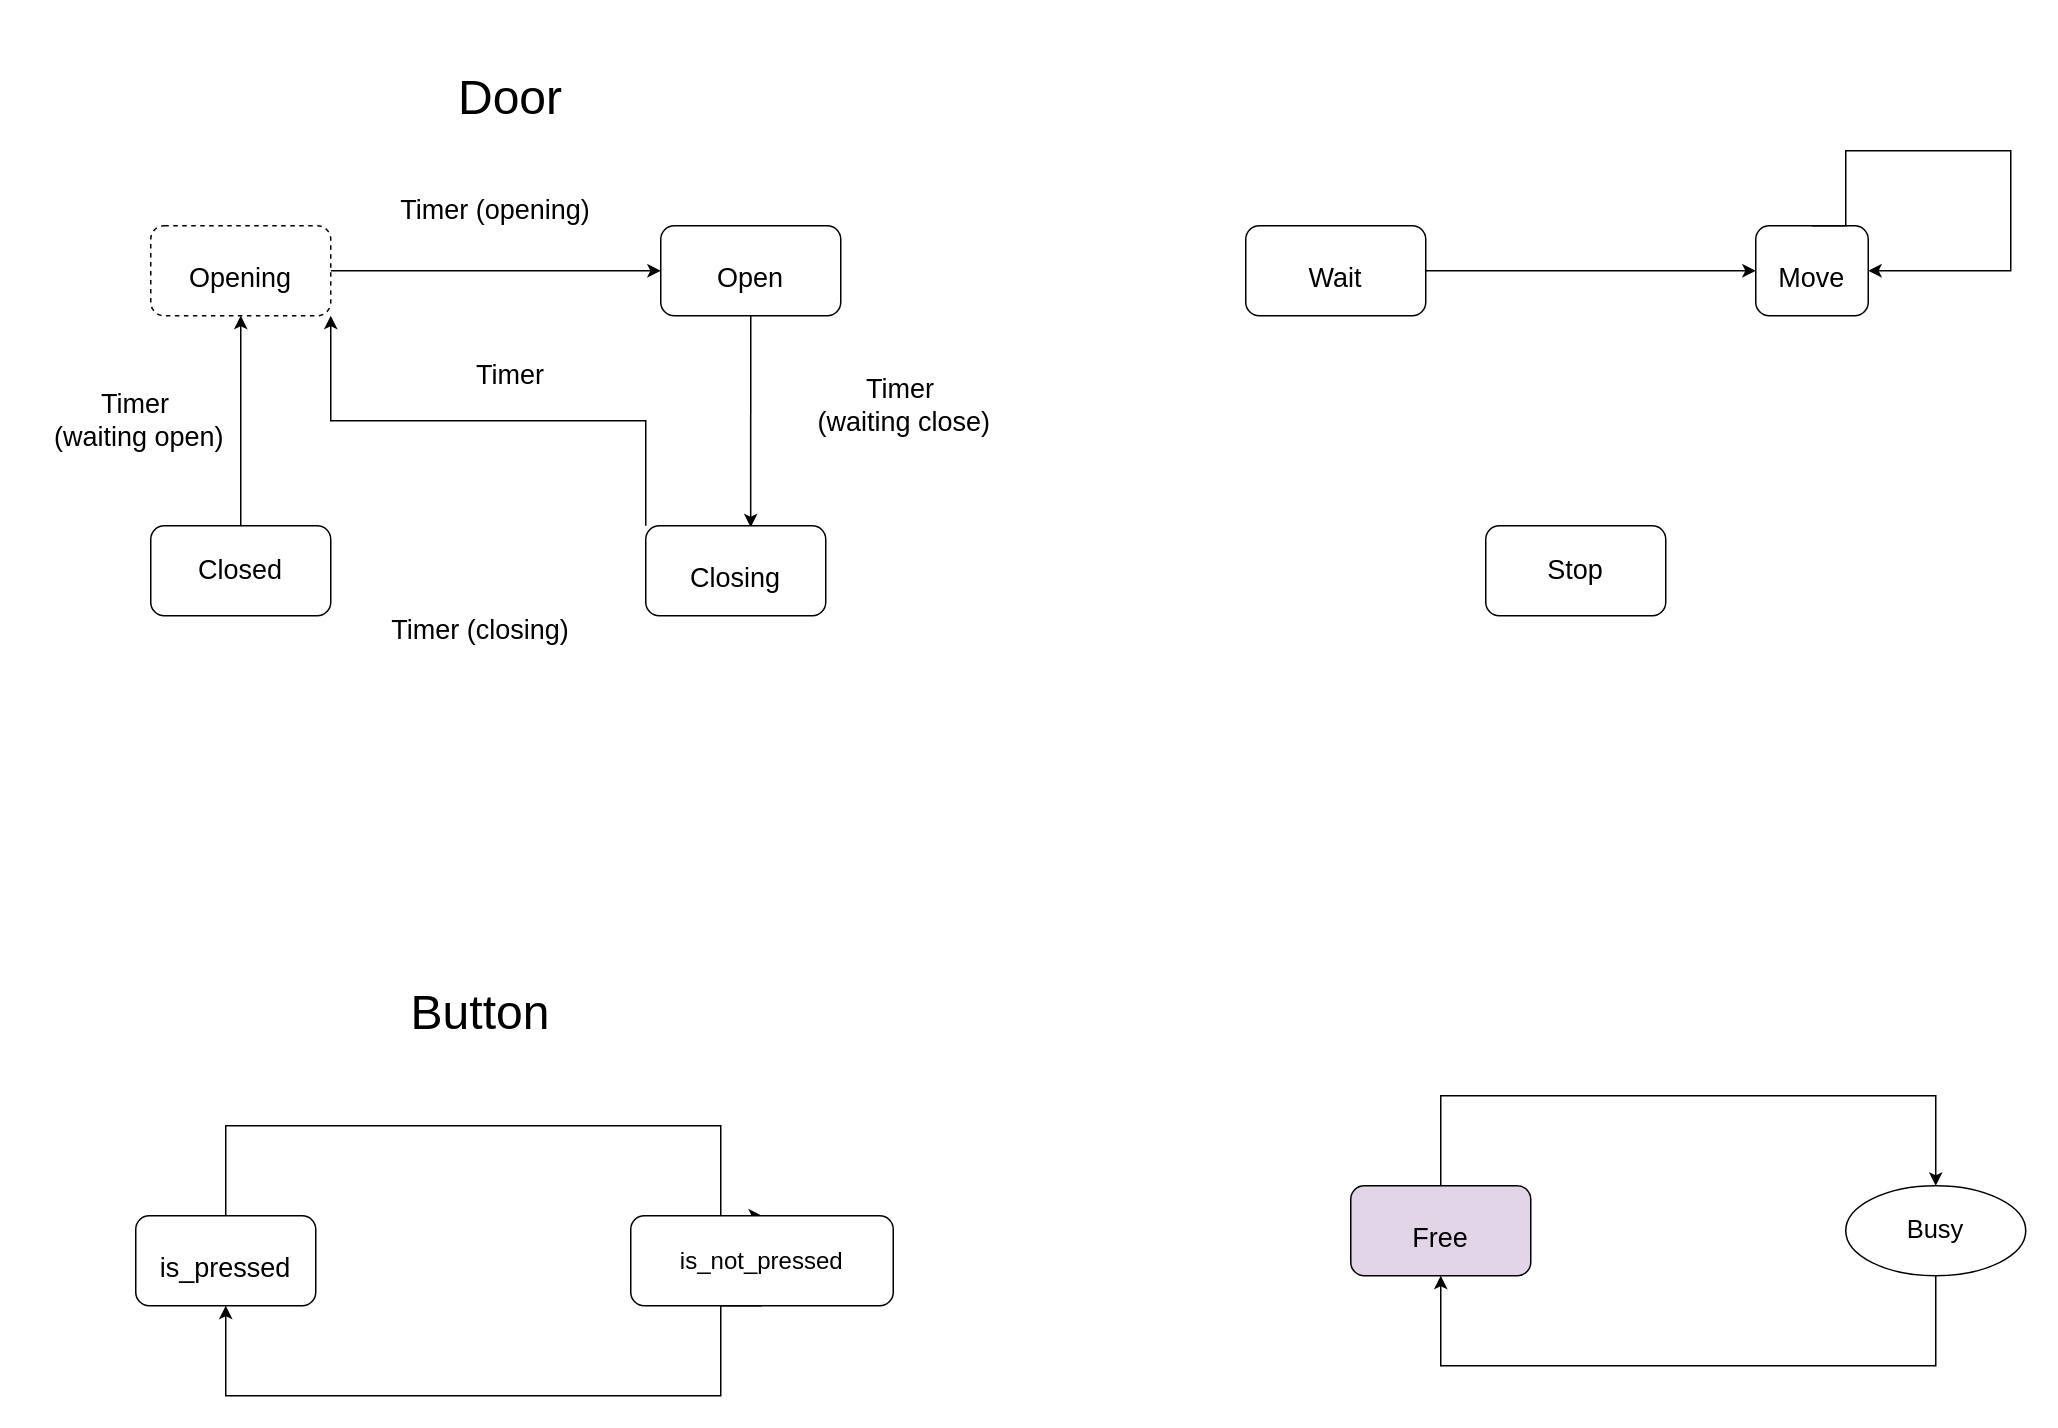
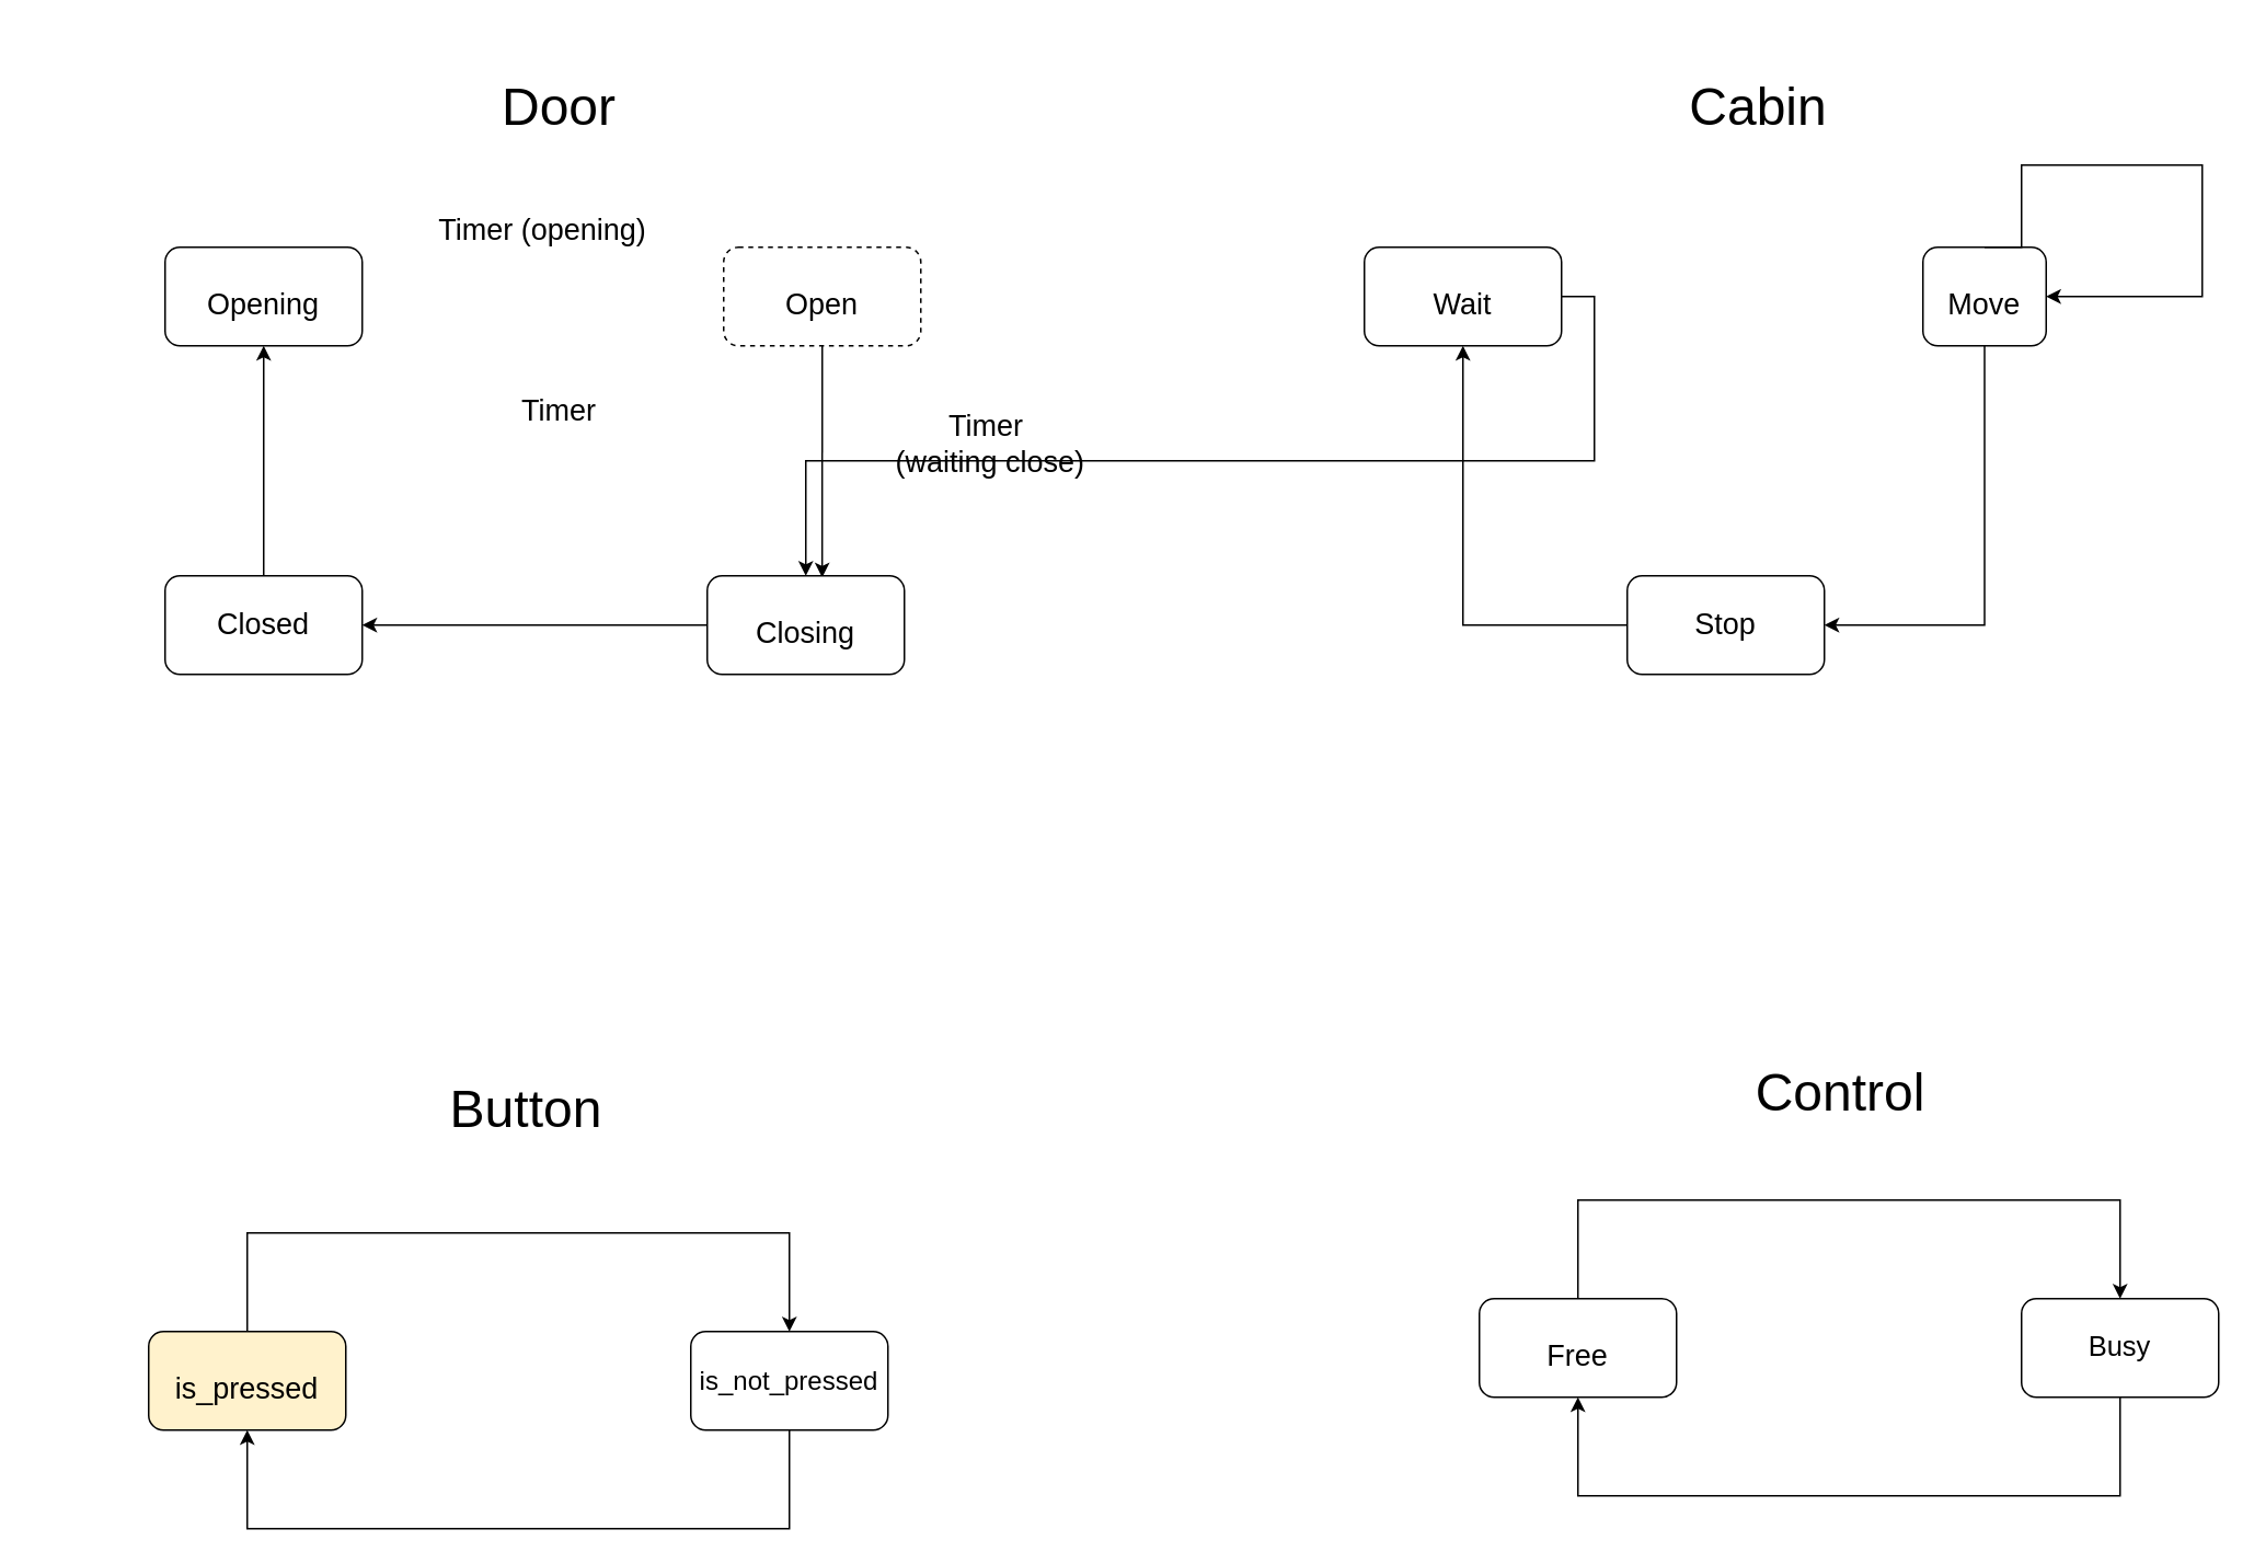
  <mxCell id="0" />
  <mxCell id="1" parent="0" />
  <mxCell id="2" value="&lt;font style=&quot;font-size: 32px;&quot;&gt;Door&lt;/font&gt;" style="text;html=1;strokeColor=none;fillColor=none;align=center;verticalAlign=middle;whiteSpace=wrap;rounded=0;fontSize=32;" parent="1" vertex="1"><mxGeometry x="270" width="140" height="90" as="geometry" y="20" /></mxCell>
- <mxCell id="3" style="edgeStyle=orthogonalEdgeStyle;rounded=0;orthogonalLoop=1;jettySize=auto;html=1;exitX=1;exitY=0.5;exitDx=0;exitDy=0;entryX=0;entryY=0.5;entryDx=0;entryDy=0;fontSize=16;" parent="1" source="4" target="8" edge="1"><mxGeometry relative="1" as="geometry" /></mxCell>
- <mxCell id="4" value="&lt;font style=&quot;font-size: 18px&quot;&gt;Opening&lt;/font&gt;" style="rounded=1;whiteSpace=wrap;html=1;fontSize=32;dashed=1;" parent="1" vertex="1"><mxGeometry x="100" y="150" width="120" height="60" as="geometry" /></mxCell>
+ <mxCell id="4" value="&lt;font style=&quot;font-size: 18px&quot;&gt;Opening&lt;/font&gt;" style="rounded=1;whiteSpace=wrap;html=1;fontSize=32;" parent="1" vertex="1"><mxGeometry x="100" y="150" width="120" height="60" as="geometry" /></mxCell>
  <mxCell id="5" style="edgeStyle=orthogonalEdgeStyle;rounded=0;orthogonalLoop=1;jettySize=auto;html=1;exitX=0.5;exitY=0;exitDx=0;exitDy=0;entryX=0.5;entryY=1;entryDx=0;entryDy=0;fontSize=16;" parent="1" source="6" target="4" edge="1"><mxGeometry relative="1" as="geometry" /></mxCell>
  <mxCell id="6" value="&lt;font style=&quot;font-size: 18px&quot;&gt;Closed&lt;/font&gt;" style="rounded=1;whiteSpace=wrap;html=1;fontSize=16;" parent="1" vertex="1"><mxGeometry x="100" y="350" width="120" height="60" as="geometry" /></mxCell>
  <mxCell id="7" style="edgeStyle=orthogonalEdgeStyle;rounded=0;orthogonalLoop=1;jettySize=auto;html=1;exitX=0.5;exitY=1;exitDx=0;exitDy=0;entryX=0.583;entryY=0.017;entryDx=0;entryDy=0;entryPerimeter=0;fontSize=16;" parent="1" source="8" target="11" edge="1"><mxGeometry relative="1" as="geometry" /></mxCell>
- <mxCell id="8" value="&lt;font style=&quot;font-size: 18px&quot;&gt;Open&lt;/font&gt;" style="rounded=1;whiteSpace=wrap;html=1;fontSize=32;" parent="1" vertex="1"><mxGeometry x="440" y="150" width="120" height="60" as="geometry" /></mxCell>
- <mxCell id="10" style="edgeStyle=orthogonalEdgeStyle;rounded=0;orthogonalLoop=1;jettySize=auto;html=1;exitX=0;exitY=0;exitDx=0;exitDy=0;fontSize=16;entryX=1;entryY=1;entryDx=0;entryDy=0;" parent="1" source="11" target="4" edge="1"><mxGeometry relative="1" as="geometry"><mxPoint x="220" y="230" as="targetPoint" /></mxGeometry></mxCell>
+ <mxCell id="8" value="&lt;font style=&quot;font-size: 18px&quot;&gt;Open&lt;/font&gt;" style="rounded=1;whiteSpace=wrap;html=1;fontSize=32;dashed=1;" parent="1" vertex="1"><mxGeometry x="440" y="150" width="120" height="60" as="geometry" /></mxCell>
+ <mxCell id="9" style="edgeStyle=orthogonalEdgeStyle;rounded=0;orthogonalLoop=1;jettySize=auto;html=1;exitX=0;exitY=0.5;exitDx=0;exitDy=0;entryX=1;entryY=0.5;entryDx=0;entryDy=0;fontSize=16;" parent="1" source="11" target="6" edge="1"><mxGeometry relative="1" as="geometry" /></mxCell>
  <mxCell id="11" value="&lt;font style=&quot;font-size: 18px&quot;&gt;Closing&lt;/font&gt;" style="rounded=1;whiteSpace=wrap;html=1;fontSize=32;" parent="1" vertex="1"><mxGeometry x="430" y="350" width="120" height="60" as="geometry" /></mxCell>
  <mxCell id="12" value="&lt;font style=&quot;font-size: 18px&quot;&gt;Timer (opening)&lt;/font&gt;" style="text;html=1;strokeColor=none;fillColor=none;align=center;verticalAlign=middle;whiteSpace=wrap;rounded=0;fontSize=16;" parent="1" vertex="1"><mxGeometry x="260" y="130" width="140" height="20" as="geometry" /></mxCell>
  <mxCell id="13" value="&lt;font style=&quot;font-size: 18px&quot;&gt;Timer&lt;br&gt;&amp;nbsp;(waiting close)&lt;/font&gt;" style="text;html=1;strokeColor=none;fillColor=none;align=center;verticalAlign=middle;whiteSpace=wrap;rounded=0;fontSize=16;" parent="1" vertex="1"><mxGeometry x="530" y="260" width="140" height="20" as="geometry" /></mxCell>
- <mxCell id="14" value="&lt;font style=&quot;font-size: 18px&quot;&gt;Timer (closing)&lt;/font&gt;" style="text;html=1;strokeColor=none;fillColor=none;align=center;verticalAlign=middle;whiteSpace=wrap;rounded=0;fontSize=16;" parent="1" vertex="1"><mxGeometry x="250" y="410" width="140" height="20" as="geometry" /></mxCell>
- <mxCell id="15" value="&lt;font style=&quot;font-size: 18px&quot;&gt;Timer&lt;br&gt;&amp;nbsp;(waiting open)&lt;/font&gt;" style="text;html=1;strokeColor=none;fillColor=none;align=center;verticalAlign=middle;whiteSpace=wrap;rounded=0;fontSize=16;" parent="1" vertex="1"><mxGeometry y="270" width="140" height="20" as="geometry" x="20" /></mxCell>
  <mxCell id="16" value="&lt;font style=&quot;font-size: 18px&quot;&gt;Timer&lt;br&gt;&lt;/font&gt;" style="text;html=1;strokeColor=none;fillColor=none;align=center;verticalAlign=middle;whiteSpace=wrap;rounded=0;fontSize=16;" parent="1" vertex="1"><mxGeometry x="270" y="240" width="140" height="20" as="geometry" /></mxCell>
- <mxCell id="18" style="edgeStyle=orthogonalEdgeStyle;rounded=0;orthogonalLoop=1;jettySize=auto;html=1;exitX=1;exitY=0.5;exitDx=0;exitDy=0;entryX=0;entryY=0.5;entryDx=0;entryDy=0;fontSize=16;" parent="1" source="19" target="23" edge="1"><mxGeometry relative="1" as="geometry" /></mxCell>
+ <mxCell id="17" value="&lt;font style=&quot;font-size: 32px&quot;&gt;Cabin&lt;/font&gt;" style="text;html=1;strokeColor=none;fillColor=none;align=center;verticalAlign=middle;whiteSpace=wrap;rounded=0;fontSize=32;" parent="1" vertex="1"><mxGeometry x="1000" width="140" height="90" as="geometry" y="20" /></mxCell>
+ <mxCell id="18" style="edgeStyle=orthogonalEdgeStyle;rounded=0;orthogonalLoop=1;jettySize=auto;html=1;exitX=1;exitY=0.5;exitDx=0;exitDy=0;fontSize=16;" parent="1" source="19" target="11" edge="1"><mxGeometry relative="1" as="geometry" /></mxCell>
  <mxCell id="19" value="&lt;span style=&quot;font-size: 18px&quot;&gt;Wait&lt;/span&gt;" style="rounded=1;whiteSpace=wrap;html=1;fontSize=32;" parent="1" vertex="1"><mxGeometry x="830" y="150" width="120" height="60" as="geometry" /></mxCell>
+ <mxCell id="20" style="edgeStyle=orthogonalEdgeStyle;rounded=0;orthogonalLoop=1;jettySize=auto;html=1;exitX=0;exitY=0.5;exitDx=0;exitDy=0;entryX=0.5;entryY=1;entryDx=0;entryDy=0;fontSize=16;" parent="1" source="21" target="19" edge="1"><mxGeometry relative="1" as="geometry"><Array as="points"><mxPoint x="890" y="380" /></Array></mxGeometry></mxCell>
  <mxCell id="21" value="&lt;font style=&quot;font-size: 18px&quot;&gt;Stop&lt;/font&gt;" style="rounded=1;whiteSpace=wrap;html=1;fontSize=16;" parent="1" vertex="1"><mxGeometry x="990" y="350" width="120" height="60" as="geometry" /></mxCell>
+ <mxCell id="22" style="edgeStyle=orthogonalEdgeStyle;rounded=0;orthogonalLoop=1;jettySize=auto;html=1;exitX=0.5;exitY=1;exitDx=0;exitDy=0;entryX=1;entryY=0.5;entryDx=0;entryDy=0;fontSize=16;" parent="1" source="23" target="21" edge="1"><mxGeometry relative="1" as="geometry"><mxPoint x="1229.96" y="351.02" as="targetPoint" /></mxGeometry></mxCell>
  <mxCell id="23" value="&lt;font style=&quot;font-size: 18px&quot;&gt;Move&lt;/font&gt;" style="rounded=1;whiteSpace=wrap;html=1;fontSize=32;" parent="1" vertex="1"><mxGeometry x="1170" y="150" width="75" height="60" as="geometry" /></mxCell>
  <mxCell id="24" style="edgeStyle=orthogonalEdgeStyle;rounded=0;orthogonalLoop=1;jettySize=auto;html=1;exitX=0.5;exitY=0;exitDx=0;exitDy=0;entryX=1;entryY=0.5;entryDx=0;entryDy=0;fontSize=16;" parent="1" source="23" target="23" edge="1"><mxGeometry relative="1" as="geometry"><Array as="points"><mxPoint x="1230" y="100" /><mxPoint x="1340" y="100" /><mxPoint x="1340" y="180" /></Array></mxGeometry></mxCell>
  <mxCell id="25" value="&lt;font style=&quot;font-size: 32px&quot;&gt;Button&lt;/font&gt;" style="text;html=1;strokeColor=none;fillColor=none;align=center;verticalAlign=middle;whiteSpace=wrap;rounded=0;fontSize=32;" parent="1" vertex="1"><mxGeometry x="250" y="630" width="140" height="90" as="geometry" /></mxCell>
  <mxCell id="26" style="edgeStyle=orthogonalEdgeStyle;rounded=0;orthogonalLoop=1;jettySize=auto;html=1;exitX=0.5;exitY=0;exitDx=0;exitDy=0;entryX=0.5;entryY=0;entryDx=0;entryDy=0;fontSize=16;" parent="1" source="27" target="29" edge="1"><mxGeometry relative="1" as="geometry"><Array as="points"><mxPoint x="150" y="750" /><mxPoint x="480" y="750" /></Array></mxGeometry></mxCell>
- <mxCell id="27" value="&lt;span style=&quot;font-size: 18px&quot;&gt;is_pressed&lt;/span&gt;" style="rounded=1;whiteSpace=wrap;html=1;fontSize=32;" parent="1" vertex="1"><mxGeometry x="90" y="810" width="120" height="60" as="geometry" /></mxCell>
+ <mxCell id="27" value="&lt;span style=&quot;font-size: 18px&quot;&gt;is_pressed&lt;/span&gt;" style="rounded=1;whiteSpace=wrap;html=1;fontSize=32;fillColor=#fff2cc;" parent="1" vertex="1"><mxGeometry x="90" y="810" width="120" height="60" as="geometry" /></mxCell>
  <mxCell id="28" style="edgeStyle=orthogonalEdgeStyle;rounded=0;orthogonalLoop=1;jettySize=auto;html=1;exitX=0.5;exitY=1;exitDx=0;exitDy=0;entryX=0.5;entryY=1;entryDx=0;entryDy=0;fontSize=16;" parent="1" source="29" target="27" edge="1"><mxGeometry relative="1" as="geometry"><Array as="points"><mxPoint x="480" y="930" /><mxPoint x="150" y="930" /></Array></mxGeometry></mxCell>
- <mxCell id="29" value="&lt;font style=&quot;font-size: 16px&quot;&gt;is_not_pressed&lt;/font&gt;" style="rounded=1;whiteSpace=wrap;html=1;fontSize=16;" parent="1" vertex="1"><mxGeometry x="420" y="810" width="175" height="60" as="geometry" /></mxCell>
+ <mxCell id="29" value="&lt;font style=&quot;font-size: 16px&quot;&gt;is_not_pressed&lt;/font&gt;" style="rounded=1;whiteSpace=wrap;html=1;fontSize=16;" parent="1" vertex="1"><mxGeometry x="420" y="810" width="120" height="60" as="geometry" /></mxCell>
  <mxCell id="30" style="edgeStyle=orthogonalEdgeStyle;rounded=0;orthogonalLoop=1;jettySize=auto;html=1;exitX=0.5;exitY=0;exitDx=0;exitDy=0;entryX=0.5;entryY=0;entryDx=0;entryDy=0;fontSize=16;" parent="1" source="31" target="33" edge="1"><mxGeometry relative="1" as="geometry"><Array as="points"><mxPoint x="960" y="730" /><mxPoint x="1290" y="730" /></Array></mxGeometry></mxCell>
- <mxCell id="31" value="&lt;span style=&quot;font-size: 18px&quot;&gt;Free&lt;/span&gt;" style="rounded=1;whiteSpace=wrap;html=1;fontSize=32;fillColor=#e1d5e7;" parent="1" vertex="1"><mxGeometry x="900" y="790" width="120" height="60" as="geometry" /></mxCell>
+ <mxCell id="31" value="&lt;span style=&quot;font-size: 18px&quot;&gt;Free&lt;/span&gt;" style="rounded=1;whiteSpace=wrap;html=1;fontSize=32;" parent="1" vertex="1"><mxGeometry x="900" y="790" width="120" height="60" as="geometry" /></mxCell>
  <mxCell id="32" style="edgeStyle=orthogonalEdgeStyle;rounded=0;orthogonalLoop=1;jettySize=auto;html=1;exitX=0.5;exitY=1;exitDx=0;exitDy=0;entryX=0.5;entryY=1;entryDx=0;entryDy=0;fontSize=16;" parent="1" source="33" target="31" edge="1"><mxGeometry relative="1" as="geometry"><Array as="points"><mxPoint x="1290" y="910" /><mxPoint x="960" y="910" /></Array></mxGeometry></mxCell>
- <mxCell id="33" value="&lt;font style=&quot;font-size: 17px&quot;&gt;Busy&lt;/font&gt;" style="ellipse;whiteSpace=wrap;html=1;fontSize=16;" parent="1" vertex="1"><mxGeometry x="1230" y="790" width="120" height="60" as="geometry" /></mxCell>
+ <mxCell id="33" value="&lt;font style=&quot;font-size: 17px&quot;&gt;Busy&lt;/font&gt;" style="rounded=1;whiteSpace=wrap;html=1;fontSize=16;" parent="1" vertex="1"><mxGeometry x="1230" y="790" width="120" height="60" as="geometry" /></mxCell>
+ <mxCell id="34" value="&lt;font style=&quot;font-size: 32px&quot;&gt;Control&lt;/font&gt;" style="text;html=1;strokeColor=none;fillColor=none;align=center;verticalAlign=middle;whiteSpace=wrap;rounded=0;fontSize=32;" parent="1" vertex="1"><mxGeometry x="1050" y="620" width="140" height="90" as="geometry" /></mxCell>
